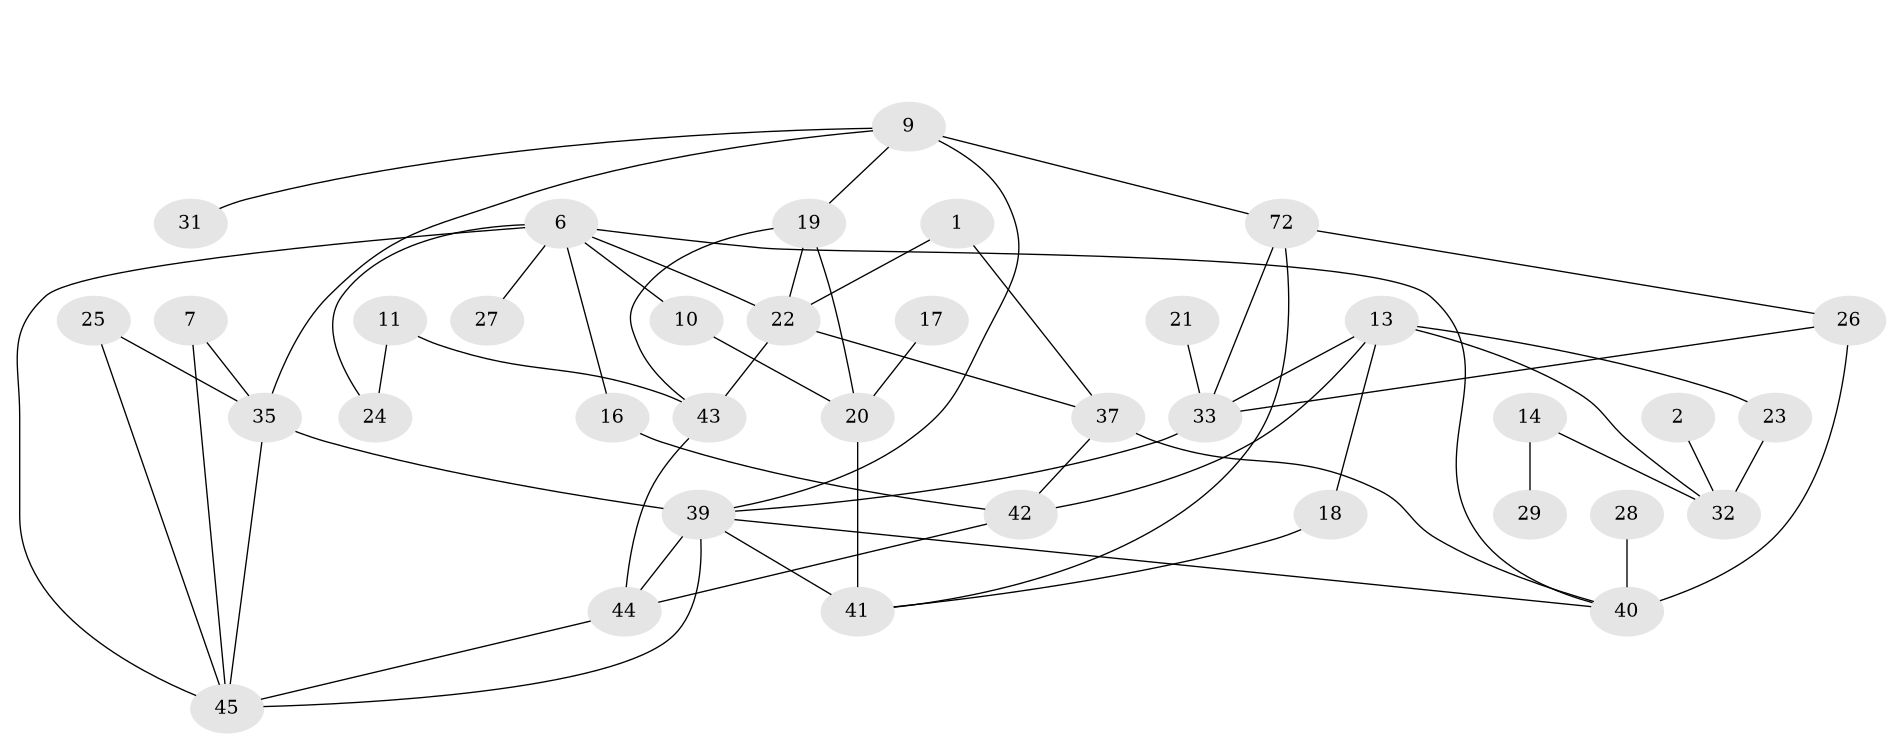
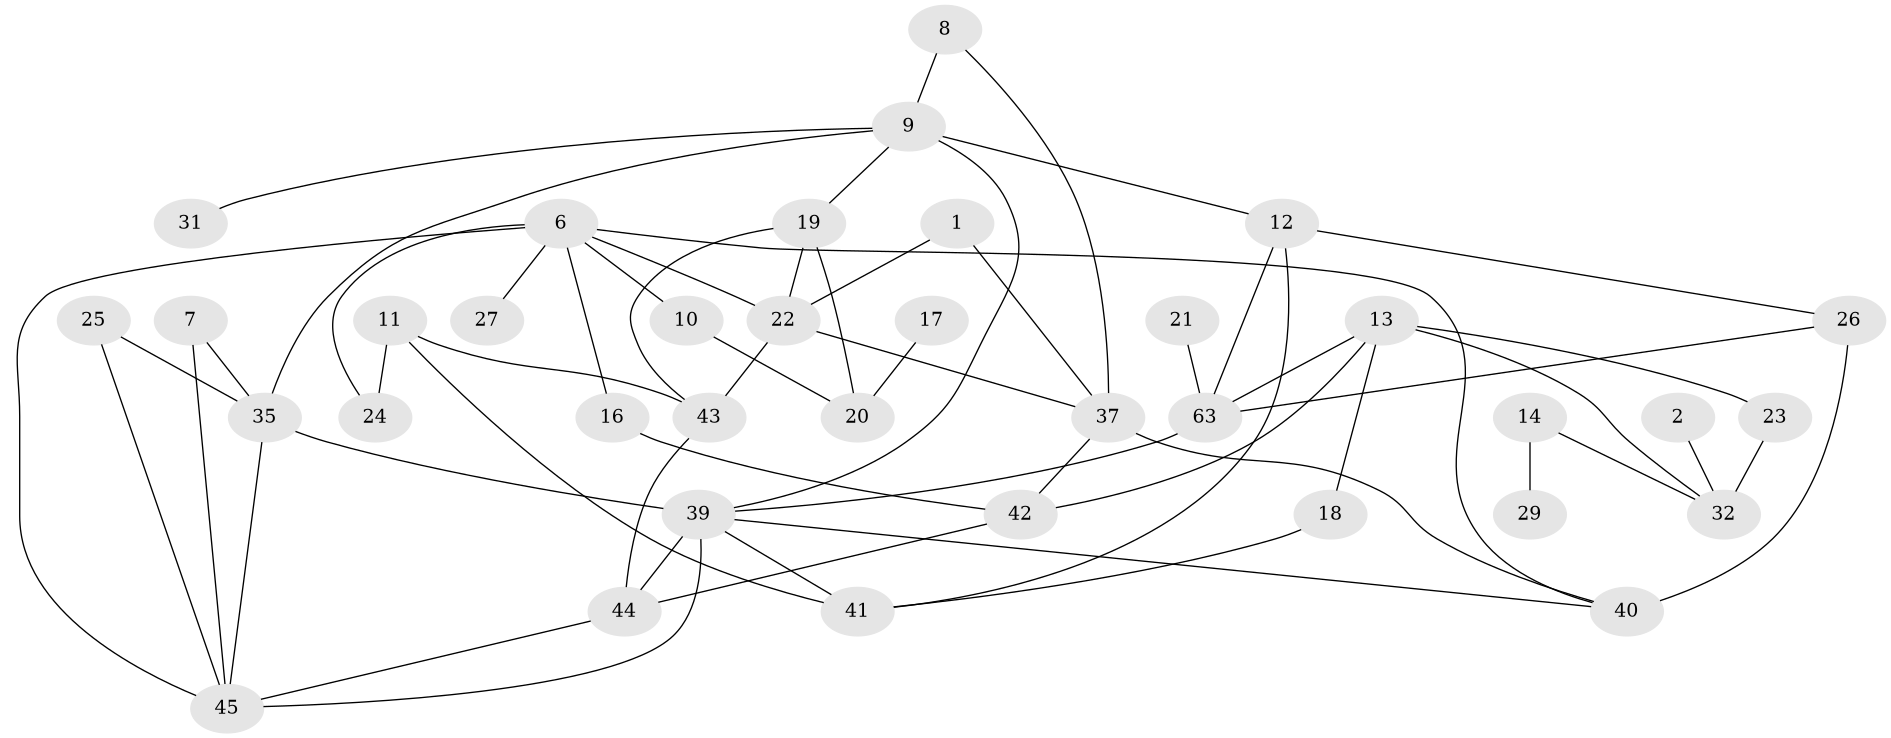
  graph {
    node [color=gray90 style=filled]
    edge [weight=1.0]
    1
    22
    37
    43
    40
    42
    2
    32
    6
    10
    16
    24
    27
    45
    20
    7
    35
    39
+   8
    9
-   12 [label=72]
+   12
    19
    31
-   28
    41
    26
-   33
+   33 [label=63]
    44
    11
    13
    18
    23
    14
    29
    17
    21
    25
    1 -- 22
    1 -- 37
    22 -- 37 [weight=2.0]
    22 -- 43
    37 -- 40
    37 -- 42
    43 -- 44
    42 -- 44
    2 -- 32
    6 -- 22
    6 -- 40
    6 -- 10
    6 -- 16
    6 -- 24
    6 -- 27
    6 -- 45
    10 -- 20
    16 -- 42
    7 -- 45
    7 -- 35
    35 -- 45
    35 -- 39 [weight=2.0]
    39 -- 40
    39 -- 45
    39 -- 41
    39 -- 44 [weight=2.0]
+   8 -- 37
+   8 -- 9
    9 -- 35
    9 -- 39
    9 -- 12
    9 -- 19
    9 -- 31
    12 -- 41
    12 -- 26
    12 -- 33
    19 -- 22
    19 -- 43
    19 -- 20
-   28 -- 40
    26 -- 40 [weight=3.0]
    26 -- 33
    33 -- 39
    44 -- 45
    11 -- 43
    11 -- 24
-   20 -- 41
+   11 -- 41
    13 -- 42
    13 -- 32
    13 -- 33
    13 -- 18
    13 -- 23
    18 -- 41
    23 -- 32
    14 -- 32
    14 -- 29 [weight=2.0]
    17 -- 20
    21 -- 33
    25 -- 45
    25 -- 35
  }
